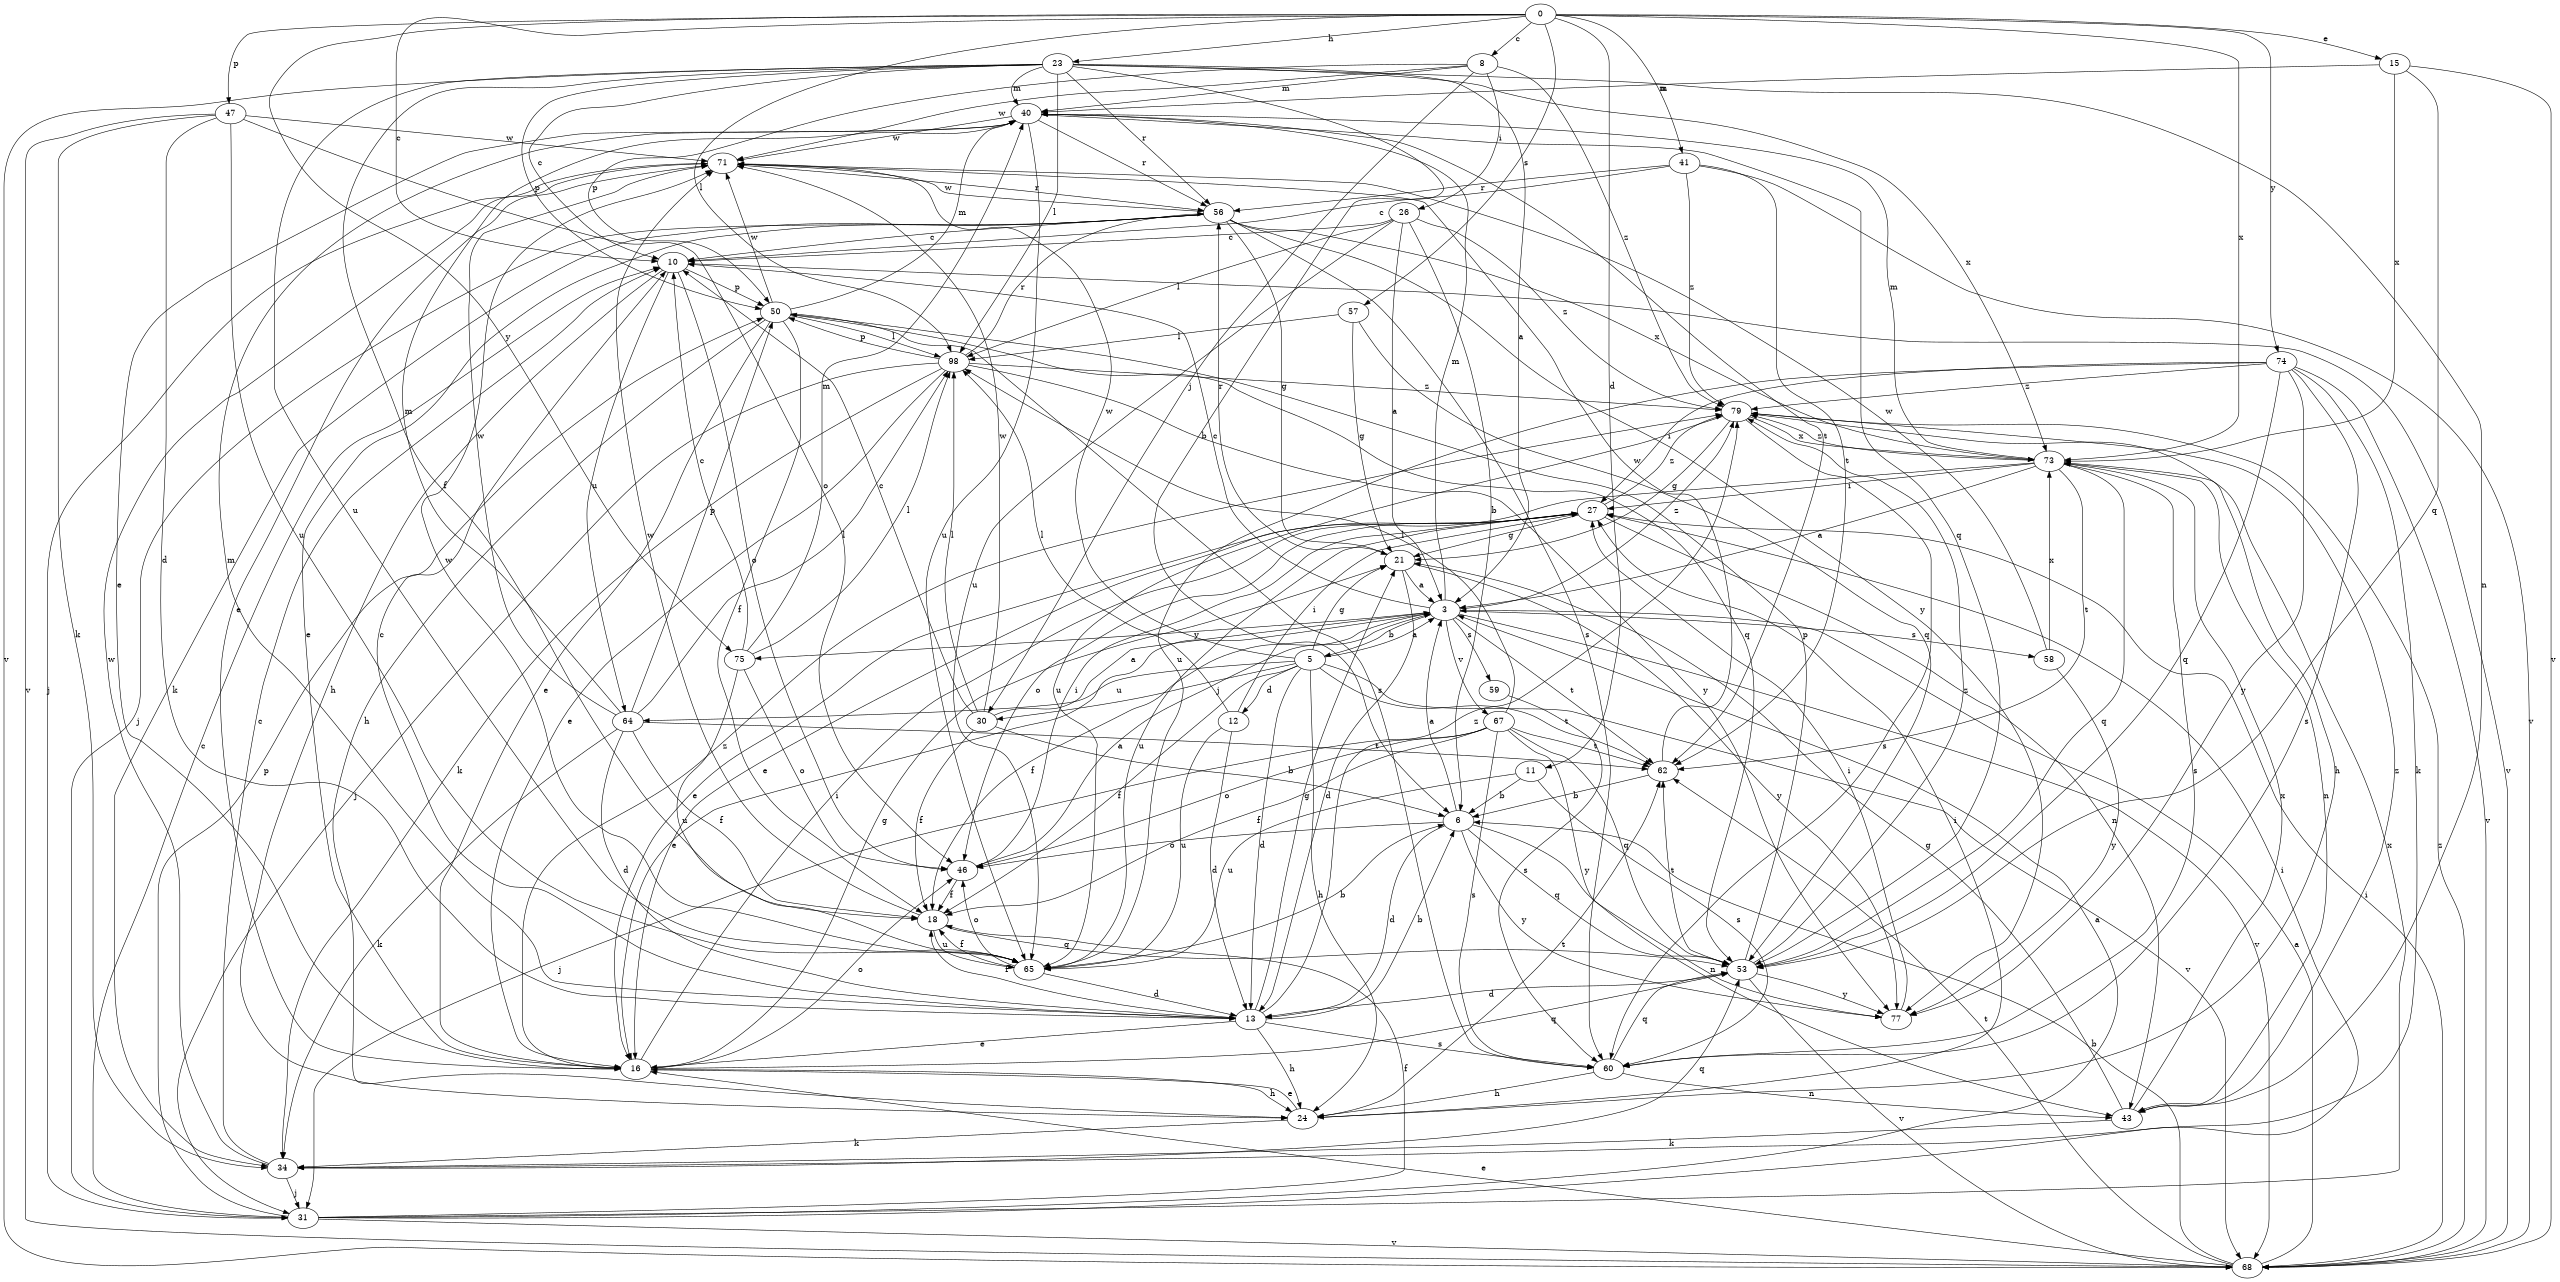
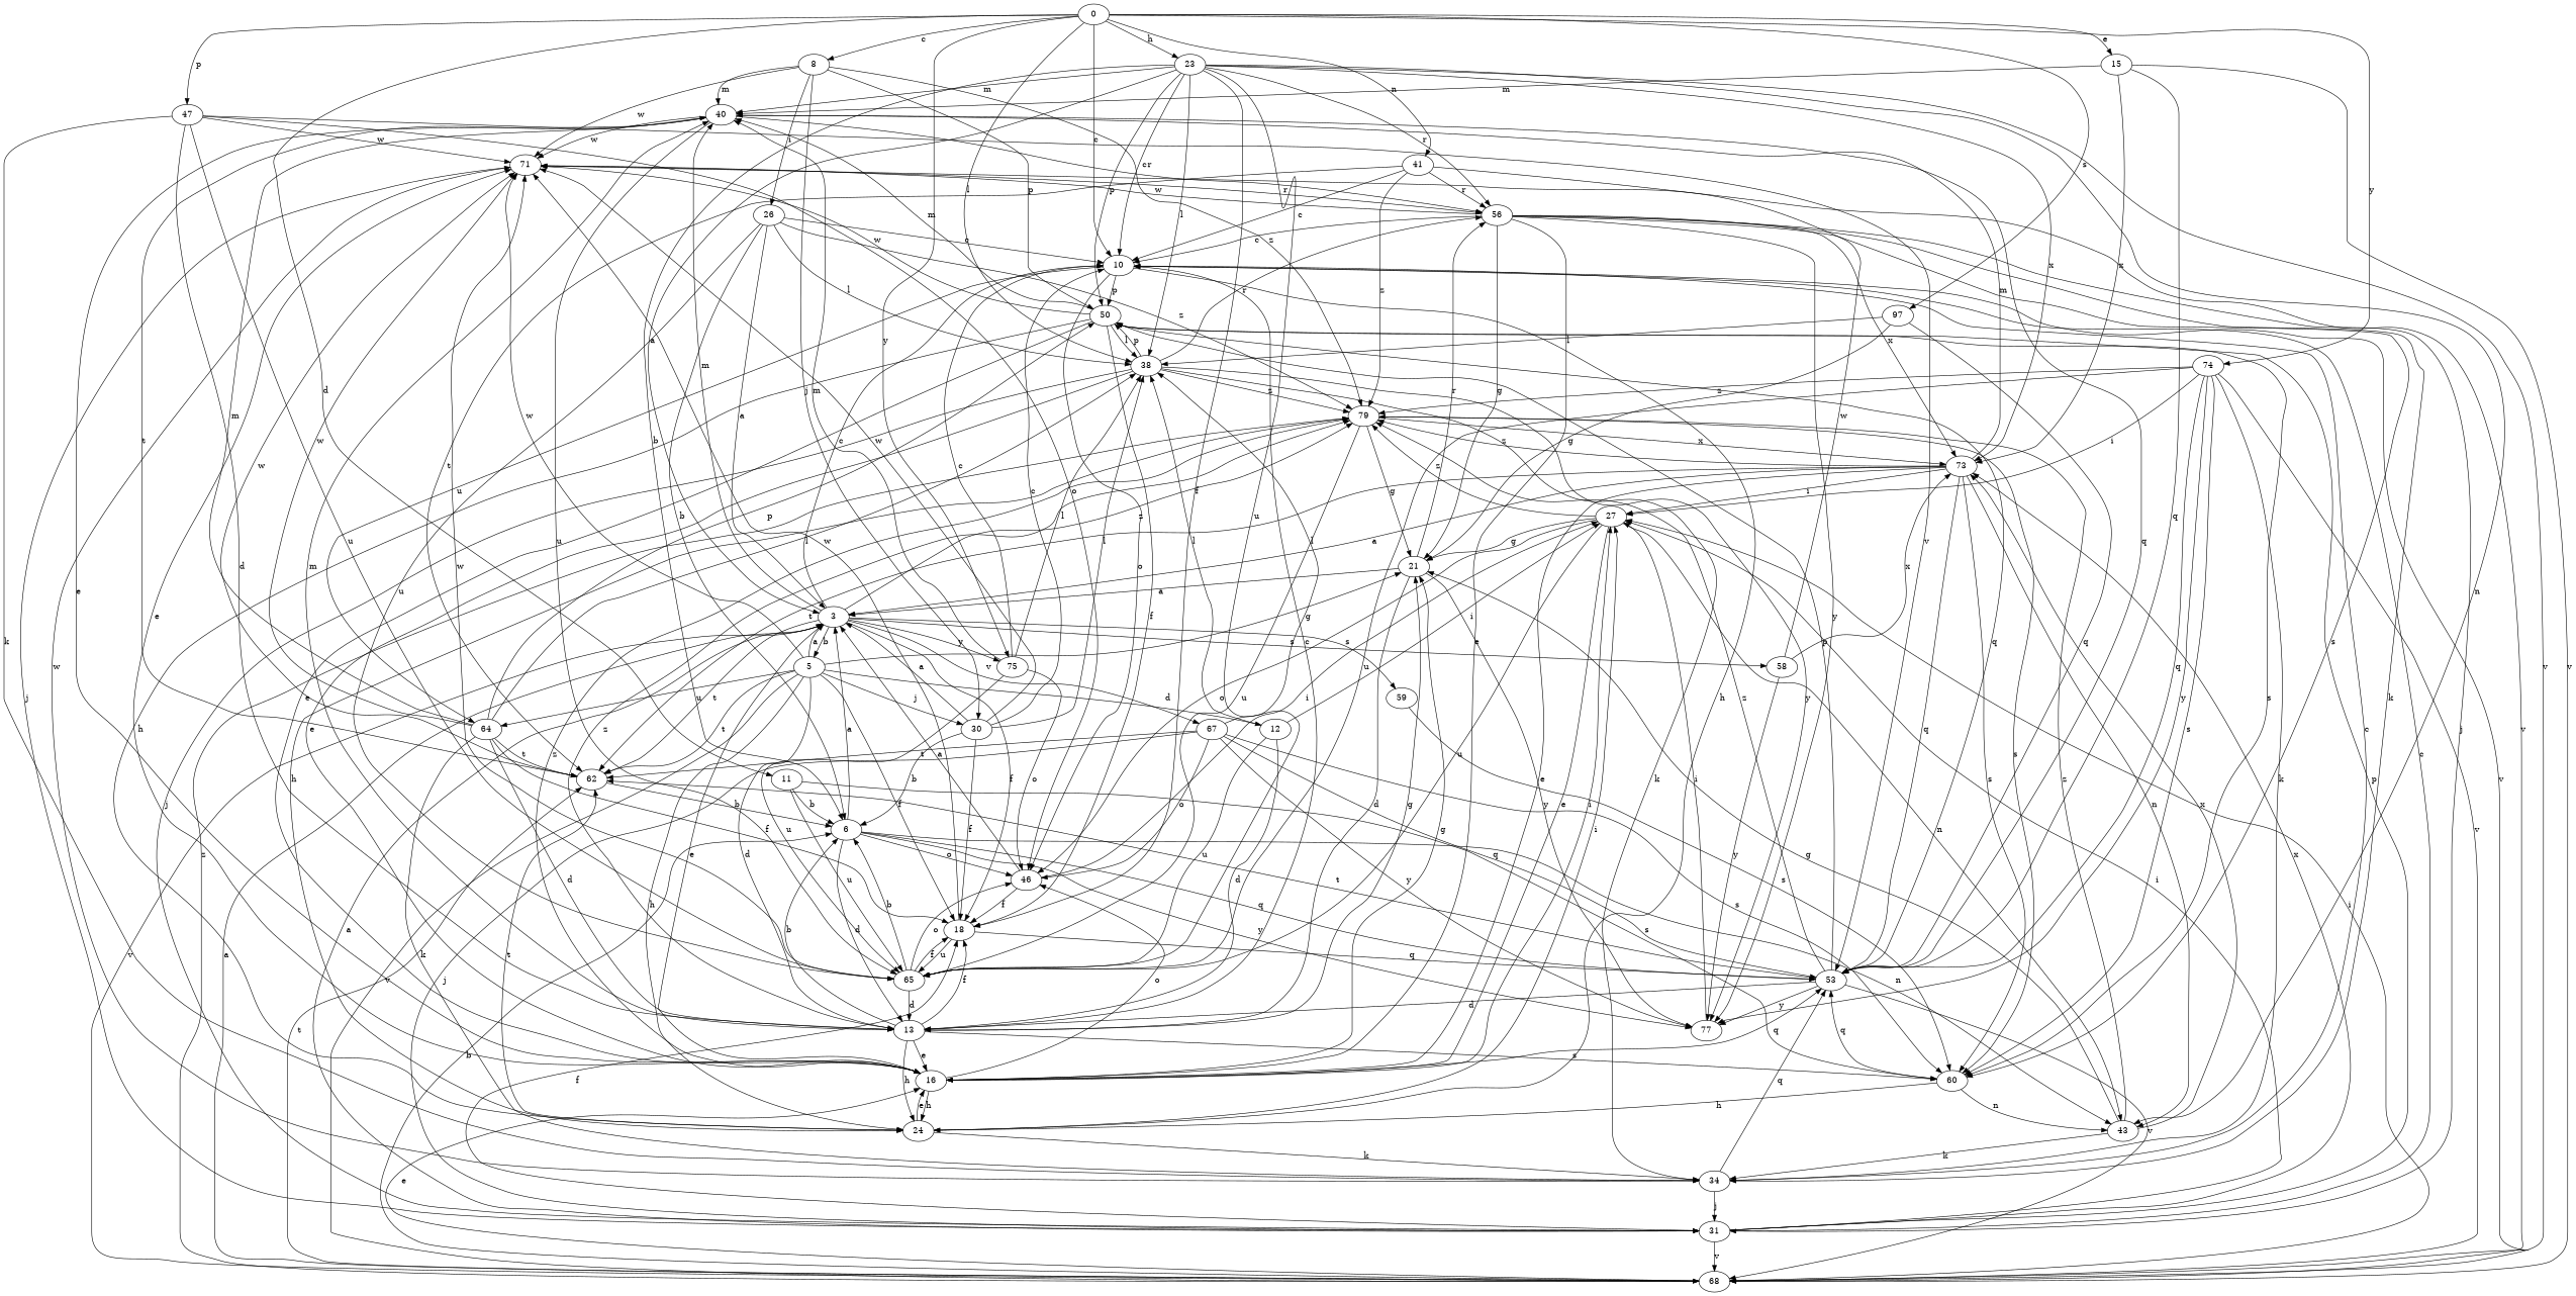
  strict digraph {
    0
    8
    10
    11
    15
    23
-   38 [label=98]
+   38
    41
    47
-   57
+   57 [label=97]
    73
    74
    75
    40
    79
    30
    71
    26
    50
    68
    24
    64
    46
    6
    60
    65
    53
    3
    18
    43
    56
    16
    77
    34
    31
    62
    13
    21
    27
    5
    58
    59
    67
    12
    0 -> 8 [label=c]
    0 -> 10 [label=c]
    0 -> 11 [label=d]
    0 -> 15 [label=e]
    0 -> 23 [label=h]
    0 -> 38 [label=l]
    0 -> 41 [label=n]
    0 -> 47 [label=p]
    0 -> 57 [label=s]
-   0 -> 73 [label=x]
    0 -> 74 [label=y]
    0 -> 75 [label=y]
    8 -> 40 [label=m]
    8 -> 79 [label=z]
    8 -> 30 [label=j]
    8 -> 71 [label=w]
    8 -> 26 [label=i]
    8 -> 50 [label=p]
    10 -> 50 [label=p]
    10 -> 68 [label=v]
    10 -> 24 [label=h]
    10 -> 64 [label=u]
    10 -> 46 [label=o]
    11 -> 6 [label=b]
    11 -> 60 [label=s]
    11 -> 65 [label=u]
    15 -> 73 [label=x]
    15 -> 40 [label=m]
    15 -> 68 [label=v]
    15 -> 53 [label=q]
    23 -> 10 [label=c]
    23 -> 38 [label=l]
    23 -> 73 [label=x]
    23 -> 40 [label=m]
    23 -> 50 [label=p]
    23 -> 68 [label=v]
    23 -> 6 [label=b]
    23 -> 65 [label=u]
    23 -> 3 [label=a]
    23 -> 18 [label=f]
    23 -> 43 [label=n]
    23 -> 56 [label=r]
    38 -> 79 [label=z]
    38 -> 50 [label=p]
    38 -> 56 [label=r]
    38 -> 16 [label=e]
    38 -> 77 [label=y]
    38 -> 34 [label=k]
    38 -> 31 [label=j]
    41 -> 10 [label=c]
    41 -> 79 [label=z]
    41 -> 68 [label=v]
    41 -> 56 [label=r]
    41 -> 62 [label=t]
    47 -> 71 [label=w]
-   47 -> 68 [label=v]
+   47 -> 53 [label=v]
    47 -> 46 [label=o]
    47 -> 65 [label=u]
    47 -> 34 [label=k]
    47 -> 13 [label=d]
    57 -> 38 [label=l]
    57 -> 53 [label=q]
    57 -> 21 [label=g]
    73 -> 40 [label=m]
    73 -> 79 [label=z]
    73 -> 60 [label=s]
    73 -> 53 [label=q]
    73 -> 3 [label=a]
    73 -> 43 [label=n]
    73 -> 16 [label=e]
    73 -> 62 [label=t]
    73 -> 27 [label=i]
    74 -> 79 [label=z]
    74 -> 68 [label=v]
    74 -> 60 [label=s]
    74 -> 65 [label=u]
    74 -> 53 [label=q]
    74 -> 77 [label=y]
    74 -> 34 [label=k]
    74 -> 27 [label=i]
    75 -> 10 [label=c]
    75 -> 38 [label=l]
    75 -> 40 [label=m]
    75 -> 46 [label=o]
    75 -> 65 [label=u]
    40 -> 71 [label=w]
    40 -> 65 [label=u]
    40 -> 53 [label=q]
    40 -> 56 [label=r]
    40 -> 16 [label=e]
    40 -> 62 [label=t]
    79 -> 73 [label=x]
    79 -> 24 [label=h]
    79 -> 60 [label=s]
    79 -> 65 [label=u]
    79 -> 21 [label=g]
    30 -> 10 [label=c]
    30 -> 38 [label=l]
    30 -> 71 [label=w]
    30 -> 6 [label=b]
    30 -> 3 [label=a]
    30 -> 18 [label=f]
    71 -> 56 [label=r]
    71 -> 31 [label=j]
    26 -> 10 [label=c]
    26 -> 38 [label=l]
    26 -> 79 [label=z]
    26 -> 6 [label=b]
    26 -> 65 [label=u]
    26 -> 3 [label=a]
    50 -> 38 [label=l]
    50 -> 40 [label=m]
    50 -> 71 [label=w]
    50 -> 24 [label=h]
    50 -> 60 [label=s]
    50 -> 53 [label=q]
    50 -> 18 [label=f]
    50 -> 16 [label=e]
    68 -> 79 [label=z]
    68 -> 6 [label=b]
    68 -> 3 [label=a]
    68 -> 16 [label=e]
    68 -> 62 [label=t]
    68 -> 27 [label=i]
    24 -> 16 [label=e]
    24 -> 34 [label=k]
    24 -> 62 [label=t]
    24 -> 27 [label=i]
    64 -> 38 [label=l]
    64 -> 40 [label=m]
    64 -> 71 [label=w]
    64 -> 50 [label=p]
    64 -> 18 [label=f]
    64 -> 34 [label=k]
    64 -> 62 [label=t]
    64 -> 13 [label=d]
    46 -> 3 [label=a]
    46 -> 18 [label=f]
    46 -> 27 [label=i]
    6 -> 46 [label=o]
    6 -> 53 [label=q]
    6 -> 3 [label=a]
    6 -> 43 [label=n]
    6 -> 77 [label=y]
    6 -> 13 [label=d]
    60 -> 24 [label=h]
    60 -> 53 [label=q]
    60 -> 43 [label=n]
    65 -> 71 [label=w]
    65 -> 46 [label=o]
    65 -> 6 [label=b]
    65 -> 18 [label=f]
    65 -> 13 [label=d]
    53 -> 79 [label=z]
    53 -> 50 [label=p]
    53 -> 68 [label=v]
    53 -> 77 [label=y]
    53 -> 62 [label=t]
    53 -> 13 [label=d]
    3 -> 10 [label=c]
    3 -> 75 [label=y]
    3 -> 40 [label=m]
    3 -> 79 [label=z]
    3 -> 68 [label=v]
    3 -> 18 [label=f]
    3 -> 16 [label=e]
    3 -> 62 [label=t]
    3 -> 5 [label=b]
    3 -> 58 [label=s]
    3 -> 59 [label=s]
    3 -> 67 [label=v]
    18 -> 71 [label=w]
    18 -> 65 [label=u]
    18 -> 53 [label=q]
    43 -> 73 [label=x]
    43 -> 79 [label=z]
    43 -> 34 [label=k]
    43 -> 21 [label=g]
    56 -> 10 [label=c]
    56 -> 73 [label=x]
    56 -> 71 [label=w]
    56 -> 60 [label=s]
    56 -> 16 [label=e]
    56 -> 77 [label=y]
    56 -> 34 [label=k]
    56 -> 31 [label=j]
    56 -> 21 [label=g]
    16 -> 79 [label=z]
    16 -> 71 [label=e]
    16 -> 24 [label=h]
    16 -> 46 [label=o]
    16 -> 53 [label=q]
    16 -> 21 [label=g]
    16 -> 27 [label=i]
    77 -> 27 [label=i]
    34 -> 10 [label=c]
    34 -> 71 [label=w]
    34 -> 53 [label=q]
    34 -> 31 [label=j]
    31 -> 10 [label=c]
    31 -> 73 [label=x]
    31 -> 50 [label=p]
    31 -> 68 [label=v]
    31 -> 3 [label=a]
    31 -> 18 [label=f]
    31 -> 27 [label=i]
    62 -> 71 [label=w]
    62 -> 6 [label=b]
    13 -> 10 [label=c]
    13 -> 40 [label=m]
    13 -> 79 [label=z]
    13 -> 24 [label=h]
    13 -> 6 [label=b]
    13 -> 60 [label=s]
    13 -> 18 [label=f]
    13 -> 16 [label=e]
    13 -> 21 [label=g]
    21 -> 3 [label=a]
    21 -> 56 [label=r]
    21 -> 77 [label=y]
    21 -> 13 [label=d]
    27 -> 79 [label=z]
    27 -> 46 [label=o]
    27 -> 65 [label=u]
    27 -> 43 [label=n]
    27 -> 16 [label=e]
    27 -> 21 [label=g]
    5 -> 30 [label=j]
    5 -> 71 [label=w]
    5 -> 68 [label=v]
    5 -> 24 [label=h]
    5 -> 64 [label=u]
    5 -> 3 [label=a]
    5 -> 18 [label=f]
    5 -> 62 [label=t]
    5 -> 13 [label=d]
    5 -> 21 [label=g]
    5 -> 12 [label=d]
    58 -> 73 [label=x]
    58 -> 71 [label=w]
    58 -> 77 [label=y]
    59 -> 60 [label=s]
    67 -> 38 [label=l]
    67 -> 46 [label=o]
    67 -> 60 [label=s]
    67 -> 53 [label=q]
-   67 -> 18 [label=f]
    67 -> 77 [label=y]
    67 -> 31 [label=j]
    67 -> 62 [label=t]
    12 -> 38 [label=l]
    12 -> 65 [label=u]
    12 -> 13 [label=d]
    12 -> 27 [label=i]
  }
